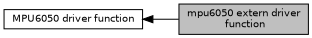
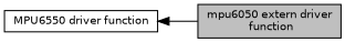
  digraph {
    rankdir=LR
    node [color=black fontname=Helvetica fontsize=10 shape=box style=filled]
    n1 [fillcolor=grey75 fontcolor=black height=0.2 label="mpu6050 extern driver\l function" width=0.4]
-   n2 [fillcolor=white height=0.2 label="MPU6050 driver function" width=0.4]
+   n2 [fillcolor=white height=0.2 label="MPU6550 driver function" width=0.4]
    n2 -> n1 [dir=back fontname=Helvetica fontsize=10 labelfontname=Helvetica labelfontsize=10 shape=plaintext style=solid]
  }
